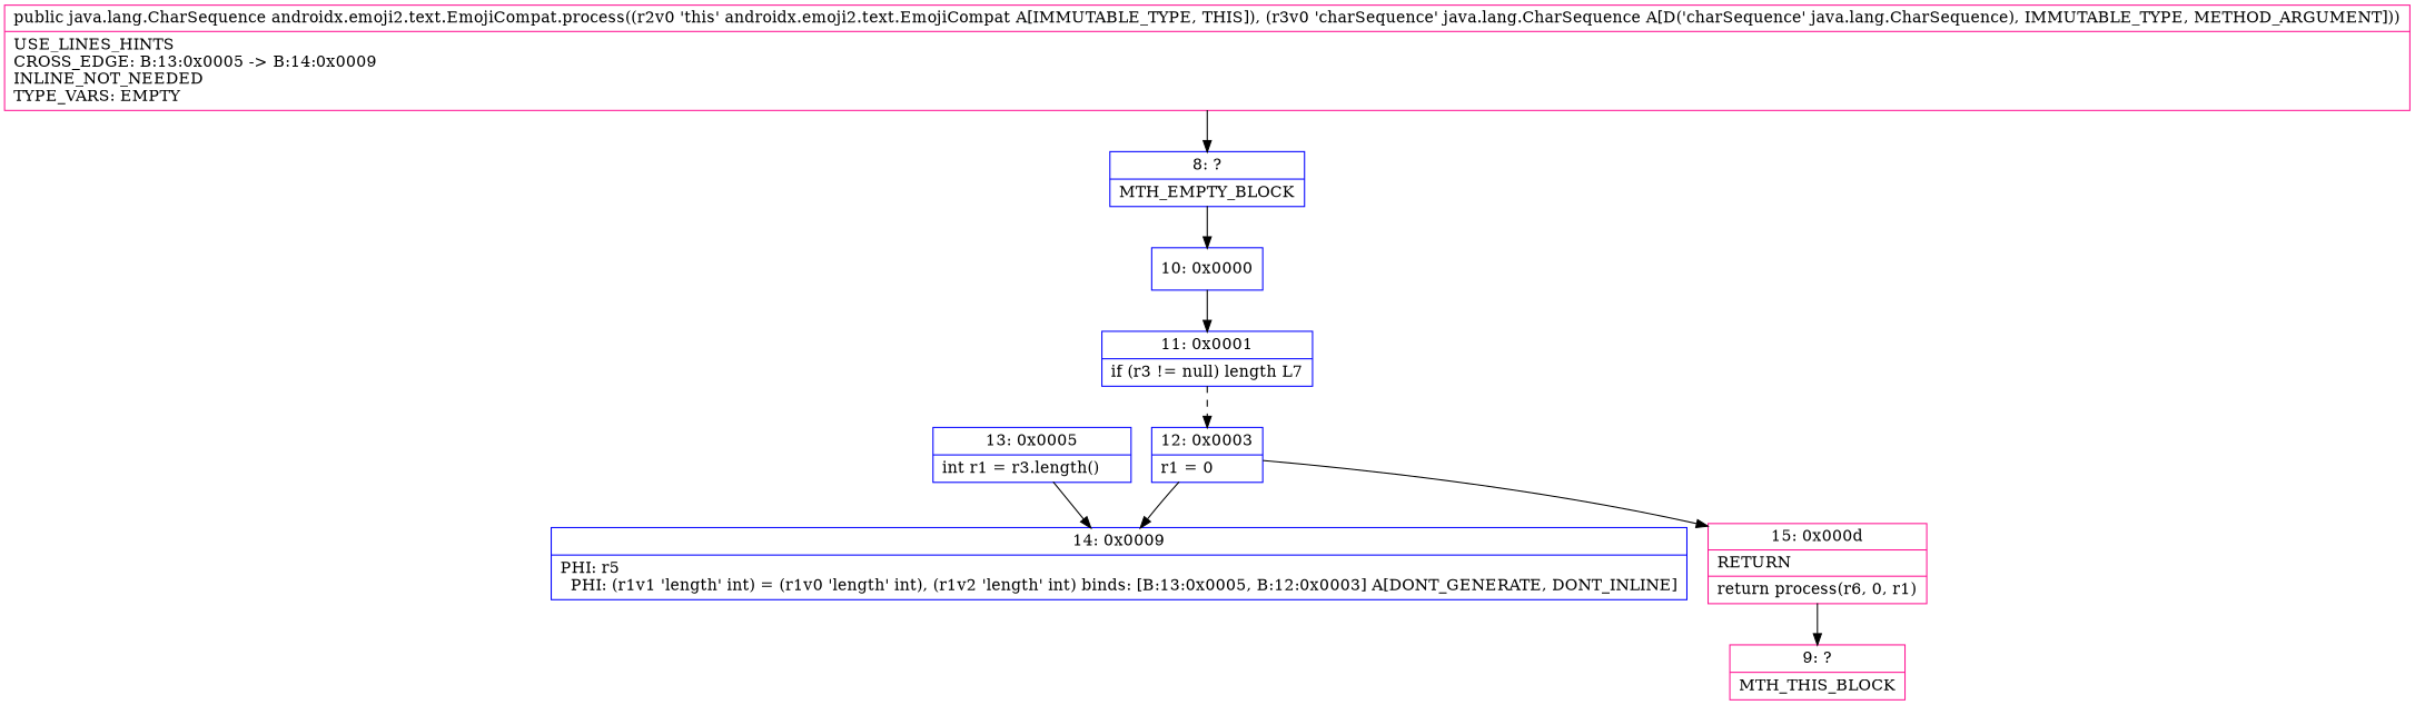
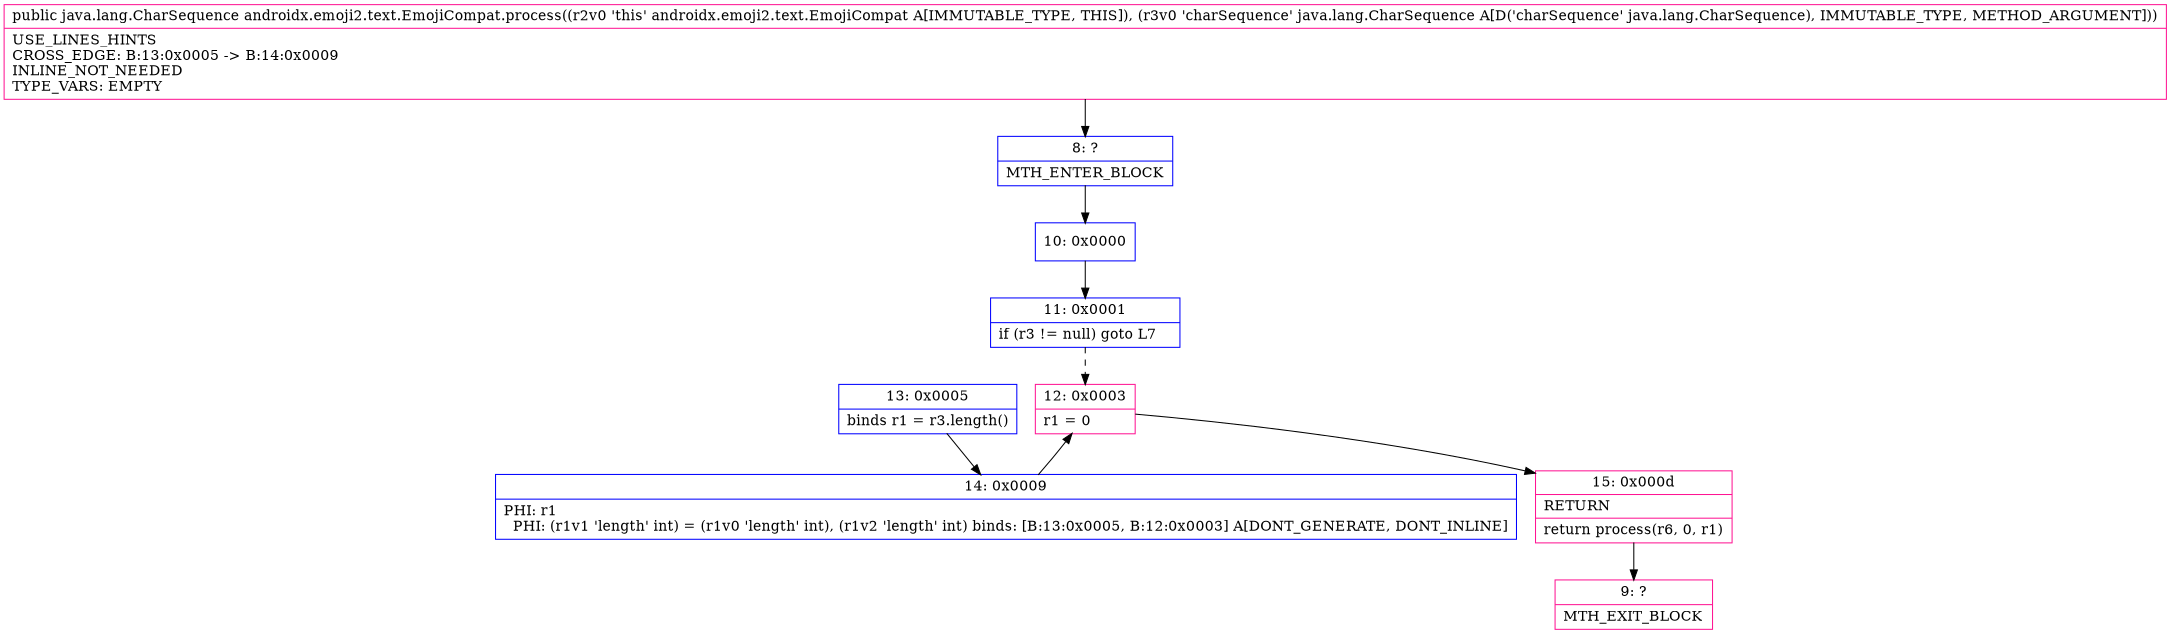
  digraph {
    node [color=blue shape=record]
-   n1 [label="{8\:\ ?|MTH_EMPTY_BLOCK\l}"]
+   n1 [label="{8\:\ ?|MTH_ENTER_BLOCK\l}"]
    n2 [label="{10\:\ 0x0000}"]
-   n3 [label="{11\:\ 0x0001|if (r3 != null) length L7\l}"]
-   n4 [label="{12\:\ 0x0003|r1 = 0\l}"]
-   n5 [label="{14\:\ 0x0009|PHI: r5 \l  PHI: (r1v1 'length' int) = (r1v0 'length' int), (r1v2 'length' int) binds: [B:13:0x0005, B:12:0x0003] A[DONT_GENERATE, DONT_INLINE]\l}"]
+   n3 [label="{11\:\ 0x0001|if (r3 != null) goto L7\l}"]
+   n4 [color=deeppink label="{12\:\ 0x0003|r1 = 0\l}"]
+   n5 [label="{14\:\ 0x0009|PHI: r1 \l  PHI: (r1v1 'length' int) = (r1v0 'length' int), (r1v2 'length' int) binds: [B:13:0x0005, B:12:0x0003] A[DONT_GENERATE, DONT_INLINE]\l}"]
    n6 [color=deeppink label="{15\:\ 0x000d|RETURN\l|return process(r6, 0, r1)\l}"]
-   n7 [label="{13\:\ 0x0005|int r1 = r3.length()\l}"]
-   n8 [color=deeppink label="{9\:\ ?|MTH_THIS_BLOCK\l}"]
+   n7 [label="{13\:\ 0x0005|binds r1 = r3.length()\l}"]
+   n8 [color=deeppink label="{9\:\ ?|MTH_EXIT_BLOCK\l}"]
    n9 [color=deeppink label="{public java.lang.CharSequence androidx.emoji2.text.EmojiCompat.process((r2v0 'this' androidx.emoji2.text.EmojiCompat A[IMMUTABLE_TYPE, THIS]), (r3v0 'charSequence' java.lang.CharSequence A[D('charSequence' java.lang.CharSequence), IMMUTABLE_TYPE, METHOD_ARGUMENT]))  | USE_LINES_HINTS\lCROSS_EDGE: B:13:0x0005 \-\> B:14:0x0009\lINLINE_NOT_NEEDED\lTYPE_VARS: EMPTY\l}"]
    n1 -> n2
    n2 -> n3
    n3 -> n4 [style=dashed]
-   n4 -> n5
+   n5 -> n4
    n4 -> n6
    n6 -> n8
    n7 -> n5
    n9 -> n1
  }
